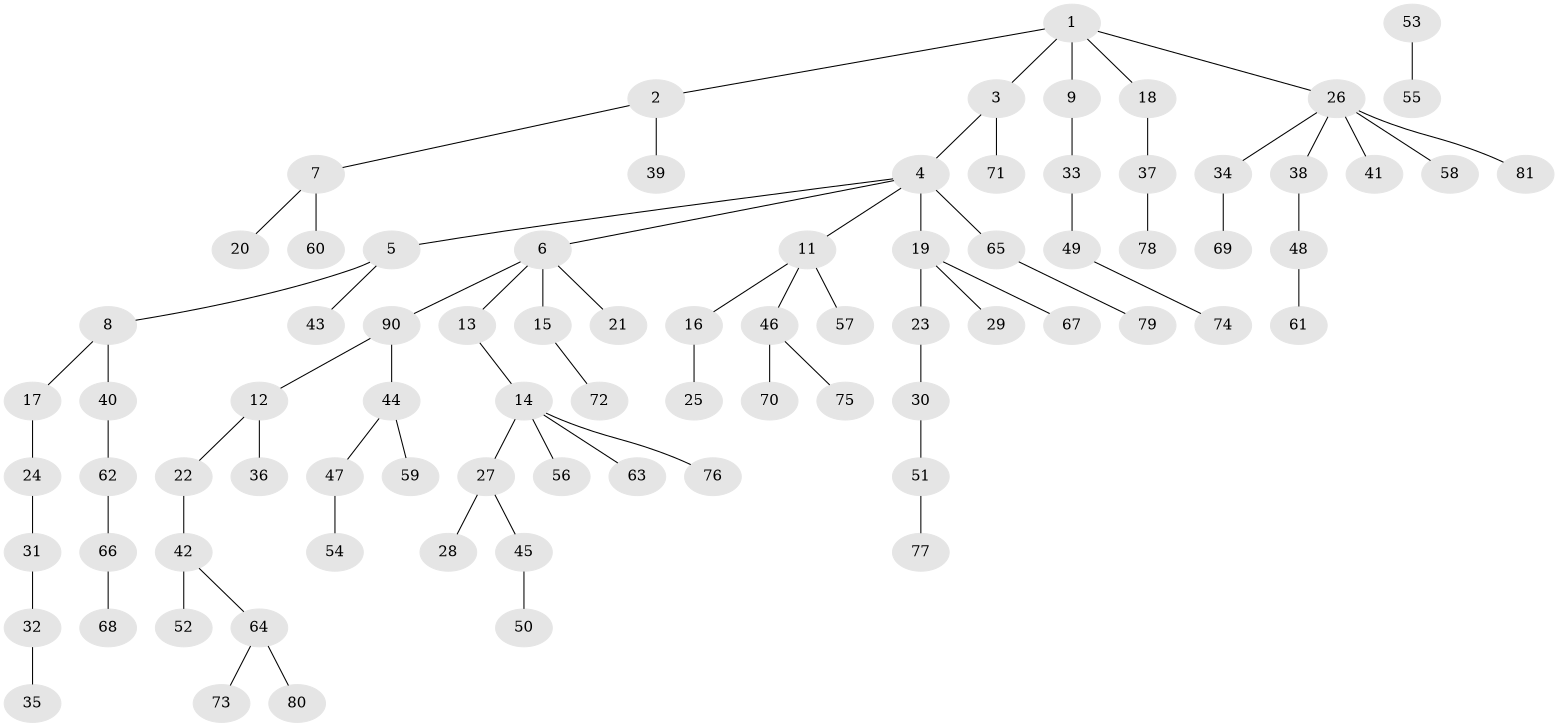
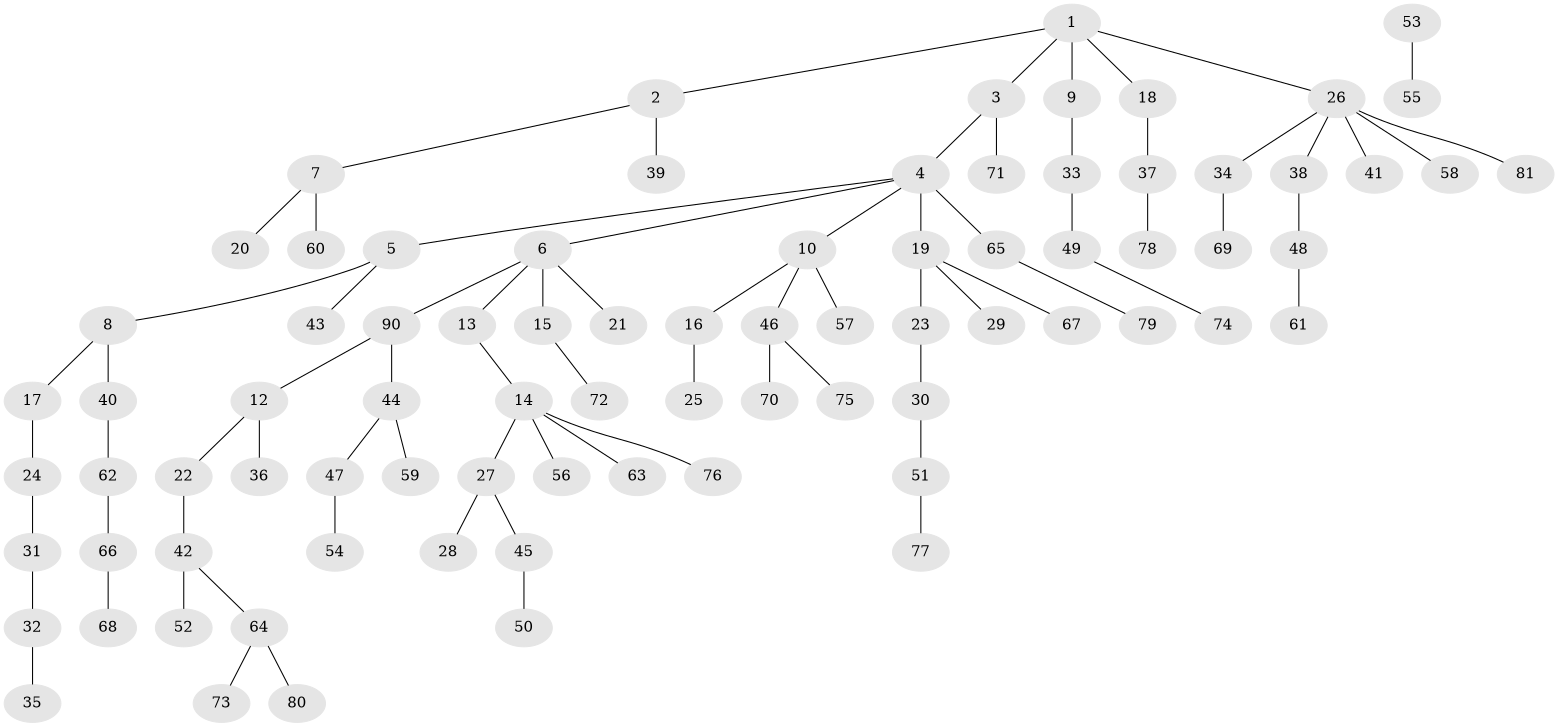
  graph {
    node [color=gray90 style=filled]
    1
    2
    3
    9
    18
    26
    7
    39
    4
    71
    33
    37
    34
    38
    41
    58
    81
    20
    60
    5
    6
-   11
+   11 [label=10]
    19
    65
    8
    43
    n27 [label=90]
    13
    15
    21
    16
    46
    57
    23
    29
    67
    79
    17
    40
    53
    55
    12
    44
    14
    72
    24
    62
    49
    22
    36
    47
    59
    25
    70
    75
    42
    27
    56
    63
    76
    28
    45
    31
    78
    30
    52
    64
    51
    32
    69
    48
    50
    77
    35
    74
    61
    66
    73
    80
    54
    68
    1 -- 2
    1 -- 3
    1 -- 9
    1 -- 18
    1 -- 26
    2 -- 7
    2 -- 39
    3 -- 4
    3 -- 71
    9 -- 33
    18 -- 37
    26 -- 34
    26 -- 38
    26 -- 41
    26 -- 58
    26 -- 81
    7 -- 20
    7 -- 60
    4 -- 5
    4 -- 6
    4 -- 11
    4 -- 19
    4 -- 65
    33 -- 49
    37 -- 78
    34 -- 69
    38 -- 48
    5 -- 8
    5 -- 43
    6 -- n27
    6 -- 13
    6 -- 15
    6 -- 21
    11 -- 16
    11 -- 46
    11 -- 57
    19 -- 23
    19 -- 29
    19 -- 67
    65 -- 79
    8 -- 17
    8 -- 40
    n27 -- 12
    n27 -- 44
    13 -- 14
    15 -- 72
    16 -- 25
    46 -- 70
    46 -- 75
    23 -- 30
    17 -- 24
    40 -- 62
    53 -- 55
    12 -- 22
    12 -- 36
    44 -- 47
    44 -- 59
    14 -- 27
    14 -- 56
    14 -- 63
    14 -- 76
    24 -- 31
    62 -- 66
    49 -- 74
    22 -- 42
    47 -- 54
    42 -- 52
    42 -- 64
    27 -- 28
    27 -- 45
    45 -- 50
    31 -- 32
    30 -- 51
    64 -- 73
    64 -- 80
    51 -- 77
    32 -- 35
    48 -- 61
    66 -- 68
  }
